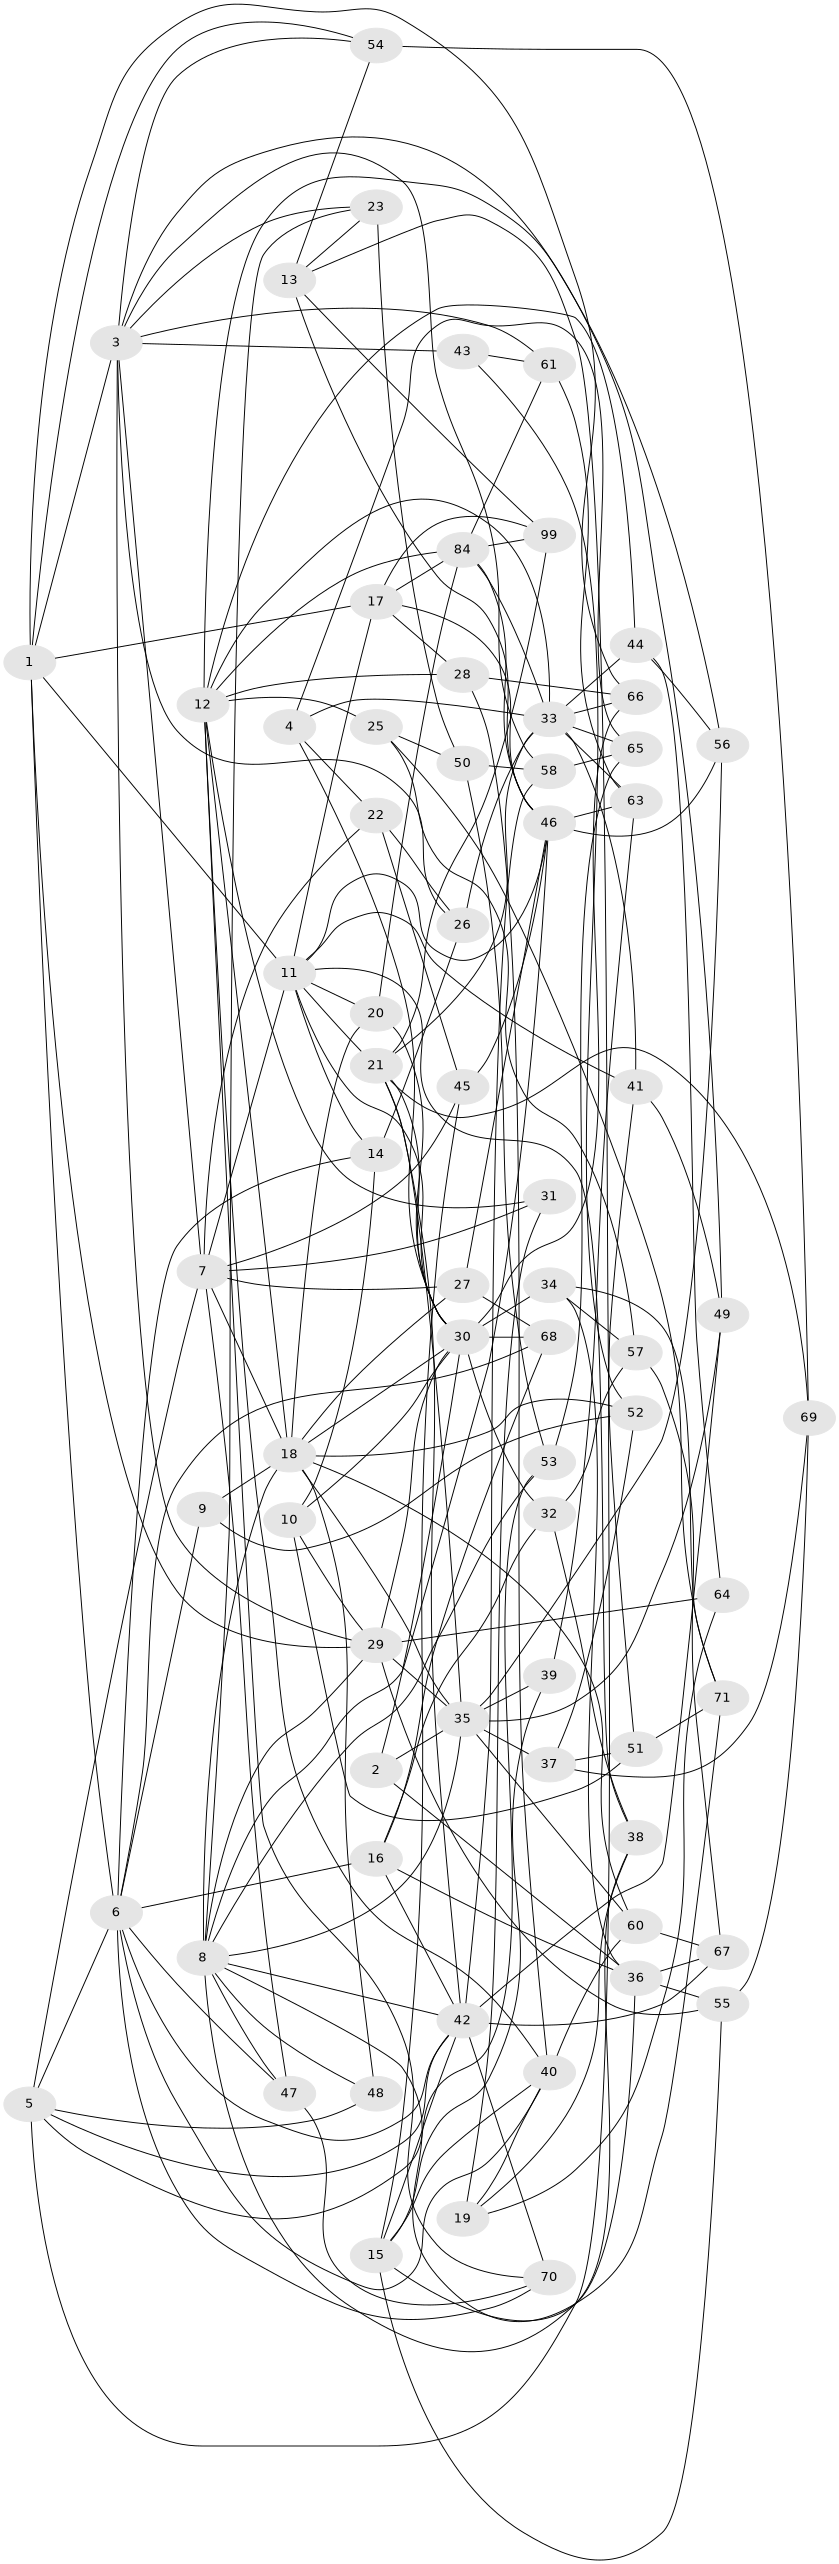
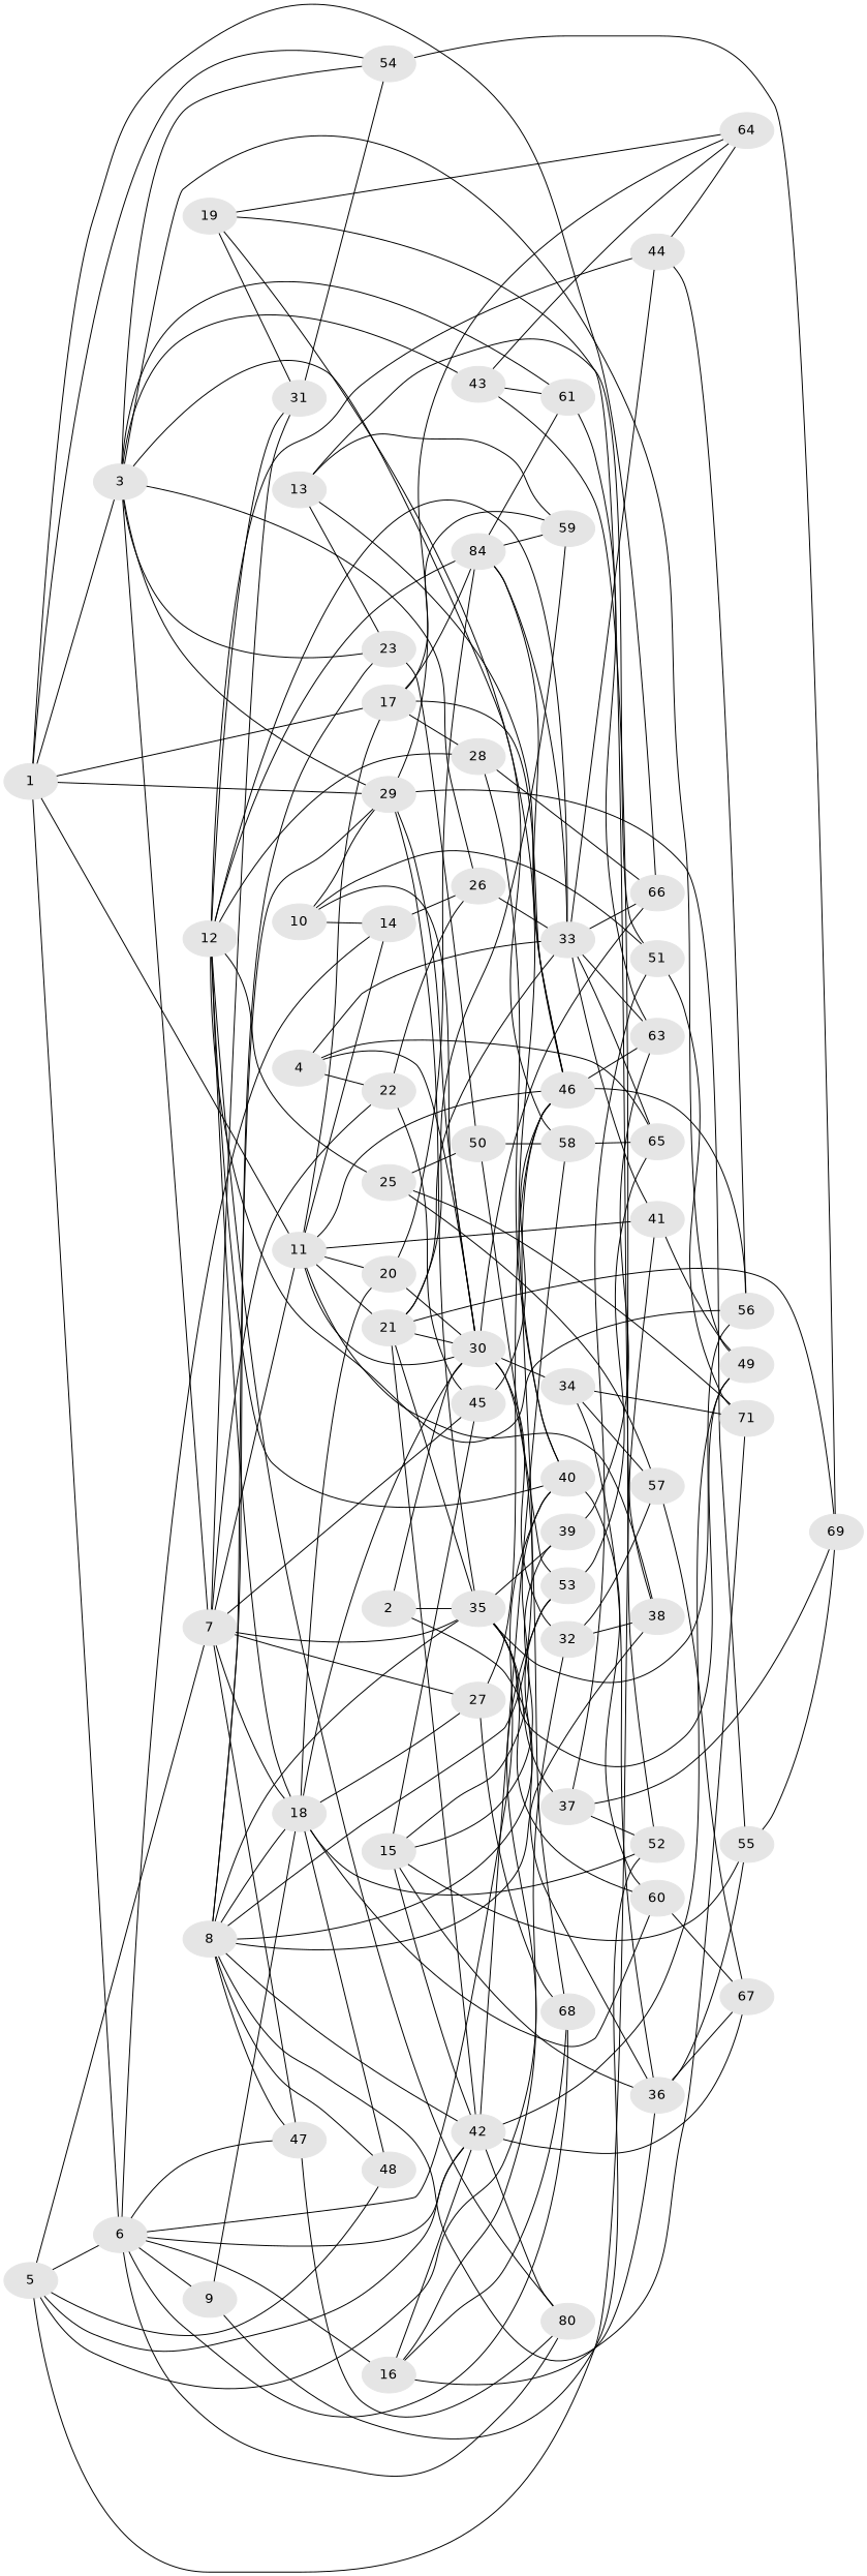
  graph {
    fontname="DejaVu Sans"
    rankdir=LR
    node [color=gray90 fontname="DejaVu Sans" style=filled]
    edge [fontname="DejaVu Sans" weight=1.0]
    1
    3
    6
    11
    17
    29
    54
    66
    7
    23
    26
    43
    49
    58
    61
    42
    9
    14
    16
    40
    47
    68
-   70
+   70 [label=80]
    30
    41
    38
    46
    20
    21
    n30 [label=84]
    28
-   59 [label=99]
+   59
    35
    55
    64
    69
    2
    36
    32
    34
    56
    39
    60
    37
    67
    22
    18
    27
    31
    45
    50
    33
    52
    65
    63
    4
    44
    5
    48
    53
    8
    71
    10
    51
    12
    25
    57
    13
    15
    19
    1 -- 3
    1 -- 6 [weight=2.0]
    1 -- 11
    1 -- 17
    1 -- 29
    1 -- 54
    1 -- 66
    3 -- 29
    3 -- 54
    3 -- 7
    3 -- 23
    3 -- 26
    3 -- 43
    3 -- 49
    3 -- 58
    3 -- 61
    6 -- 42
    6 -- 9
    6 -- 14
    6 -- 16
    6 -- 40
    6 -- 47
    6 -- 68
    6 -- 70
    11 -- 17
    11 -- 14
    11 -- 30
    11 -- 41
    11 -- 38
    11 -- 46 [weight=2.0]
    11 -- 20
    11 -- 21
    17 -- 46 [weight=2.0]
    17 -- n30 [weight=2.0]
    17 -- 28
    17 -- 59
    29 -- 30
    29 -- 35
    29 -- 55
    29 -- 64
    54 -- 69
    7 -- 11 [weight=2.0]
    7 -- 47
-   18 -- 35
+   7 -- 35
    7 -- 22
    7 -- 18
    7 -- 27
    7 -- 31
    7 -- 45
    23 -- 50
    26 -- 33
    43 -- 61
+   43 -- 64
    43 -- 52
    58 -- 65
    61 -- 63
    42 -- 49
    42 -- 58
    42 -- 70
    42 -- 67
    9 -- 18 [weight=2.0]
    9 -- 52
    14 -- 26
    16 -- 42
    16 -- 68
    16 -- 36 [weight=2.0]
    16 -- 32
    40 -- 60
    47 -- 70
    30 -- 66
    30 -- 68
    30 -- 32
    30 -- 34
    41 -- 49
    46 -- 56
    46 -- 63
    20 -- 30
    20 -- n30
    21 -- 42
    21 -- 30
    21 -- 59
    21 -- 35
    21 -- 69
    21 -- 33 [weight=2.0]
    n30 -- 61
    n30 -- 46 [weight=2.0]
    n30 -- 59
    n30 -- 33 [weight=2.0]
    28 -- 66
    28 -- 40
    35 -- 49
    35 -- 56
    35 -- 39 [weight=2.0]
    35 -- 60
    35 -- 37
    55 -- 69
    2 -- 30
    2 -- 35 [weight=2.0]
    2 -- 36
    36 -- 55
    36 -- 67
    32 -- 38
    32 -- 57
    34 -- 36
    34 -- 71
    34 -- 57
    39 -- 63
    60 -- 67
    37 -- 69
    37 -- 52
    37 -- 51
    22 -- 26
    22 -- 45
    18 -- 30
    18 -- 20
    18 -- 60
    18 -- 27
    18 -- 52
    18 -- 48
    27 -- 68
    27 -- 46
-   13 -- 54
+   31 -- 54
    45 -- 46
    50 -- 58
    50 -- 53
    33 -- 66
    33 -- 41
    33 -- 65
    33 -- 63
    33 -- 44
    4 -- 30
    4 -- 22
    4 -- 33
    4 -- 65
    44 -- 64
    44 -- 56
    5 -- 6 [weight=2.0]
    5 -- 7 [weight=2.0]
    5 -- 42
    5 -- 41
    5 -- 48
    5 -- 53
    53 -- 65
    8 -- 29
    8 -- 23
    8 -- 42
    8 -- 47
    8 -- 38
    8 -- 46
    8 -- 35
    8 -- 18
    8 -- 48 [weight=2.0]
    8 -- 53
    8 -- 71
    10 -- 29
    10 -- 14
    10 -- 30
    10 -- 51
    51 -- 71
    12 -- 40 [weight=2.0]
    12 -- 70
    12 -- n30
    12 -- 28
    12 -- 56
    12 -- 18 [weight=2.0]
    12 -- 31
    12 -- 33
    12 -- 44
    12 -- 25
    25 -- 50
    25 -- 71
    25 -- 57
    57 -- 67
    13 -- 23
    13 -- 46
    13 -- 59
    13 -- 51
    15 -- 42
    15 -- 40
    15 -- 55
    15 -- 36 [weight=3.0]
    15 -- 39
    15 -- 45
    19 -- 40
    19 -- 38
    19 -- 64
    19 -- 31
  }
